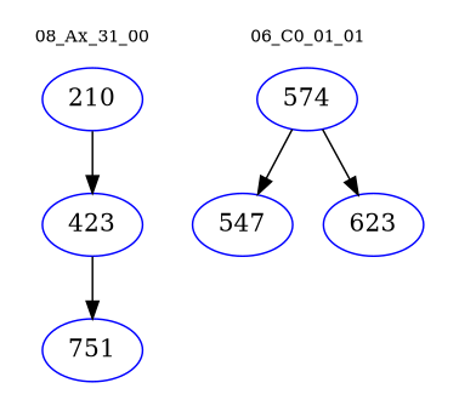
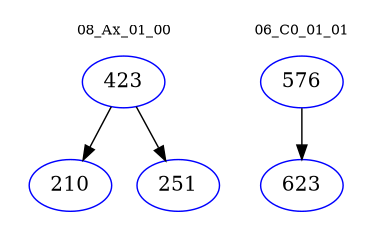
  digraph {
    node [color=blue]
    edge [color=black]
    n1 [label=423]
    n2 [label=210]
-   n3 [label=751]
-   n4 [label=574]
-   n5 [label=547]
+   n3 [label=251]
+   n4 [label=576]
    n6 [label=623]
    subgraph cluster_1 {
      color=white
      fontsize=10
-     label="08_Ax_31_00"
+     label="08_Ax_01_00"
      n1
      n2
      n3
    }
    subgraph cluster_2 {
      color=white
      fontsize=10
      label="06_C0_01_01"
      n4
-     n5
      n6
    }
-   n2 -> n1
+   n1 -> n2
    n1 -> n3
-   n4 -> n5
    n4 -> n6
  }
